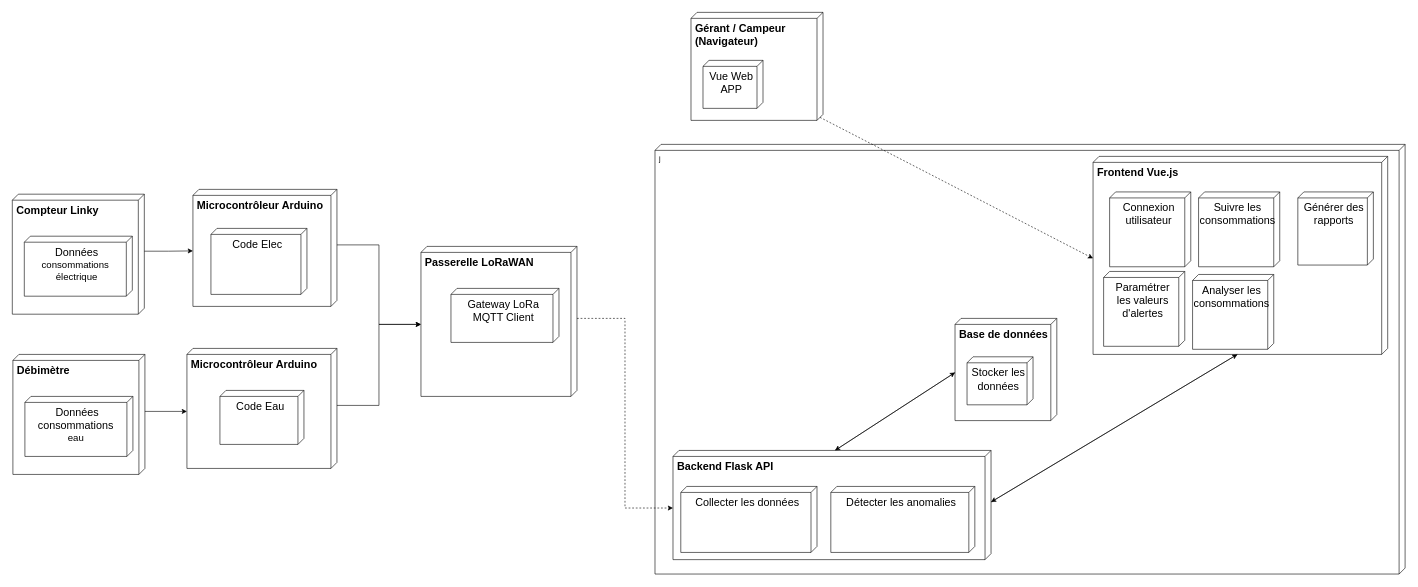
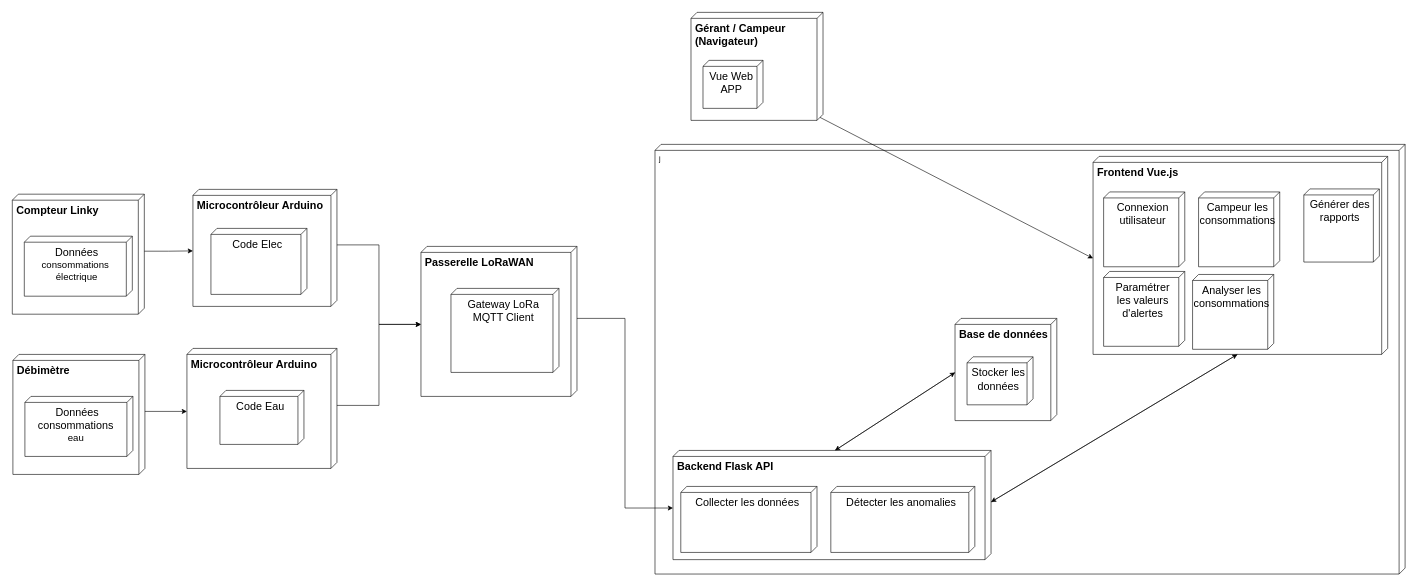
  <mxCell id="0" />
  <mxCell id="1" parent="0" />
  <mxCell id="2" value="&lt;font style=&quot;font-size: 18px;&quot;&gt;&lt;b&gt;Compteur Linky&lt;/b&gt;&lt;/font&gt;" style="verticalAlign=top;align=left;shape=cube;size=10;direction=south;fontStyle=0;html=1;boundedLbl=1;spacingLeft=5;whiteSpace=wrap;" vertex="1" parent="1"><mxGeometry x="20" y="323" width="220" height="200" as="geometry" /></mxCell>
  <mxCell id="3" value="&lt;font style=&quot;font-size: 18px;&quot;&gt;Données&lt;/font&gt;&lt;div&gt;&lt;font size=&quot;3&quot;&gt;consommations&amp;nbsp;&lt;/font&gt;&lt;/div&gt;&lt;div&gt;&lt;font size=&quot;3&quot;&gt;électrique&lt;/font&gt;&lt;/div&gt;" style="verticalAlign=top;align=center;shape=cube;size=10;direction=south;html=1;boundedLbl=1;spacingLeft=5;whiteSpace=wrap;" vertex="1" parent="2"><mxGeometry width="180" height="100" relative="1" as="geometry"><mxPoint x="20" y="70" as="offset" /></mxGeometry></mxCell>
  <mxCell id="4" value="&lt;font style=&quot;font-size: 18px;&quot;&gt;&lt;b&gt;Passerelle LoRaWAN&lt;/b&gt;&lt;/font&gt;" style="verticalAlign=top;align=left;shape=cube;size=10;direction=south;fontStyle=0;html=1;boundedLbl=1;spacingLeft=5;whiteSpace=wrap;" vertex="1" parent="1"><mxGeometry x="701" y="410" width="260" height="250" as="geometry" /></mxCell>
  <mxCell id="5" value="&lt;font style=&quot;font-size: 18px;&quot;&gt;&lt;b&gt;Microcontrôleur Arduino&amp;nbsp;&lt;/b&gt;&lt;/font&gt;" style="verticalAlign=top;align=left;shape=cube;size=10;direction=south;fontStyle=0;html=1;boundedLbl=1;spacingLeft=5;whiteSpace=wrap;" vertex="1" parent="1"><mxGeometry x="311" y="580" width="250" height="200" as="geometry" /></mxCell>
  <mxCell id="6" value="&lt;font style=&quot;font-size: 18px;&quot;&gt;Code Eau&lt;/font&gt;" style="verticalAlign=top;align=center;shape=cube;size=10;direction=south;html=1;boundedLbl=1;spacingLeft=5;whiteSpace=wrap;" vertex="1" parent="5"><mxGeometry width="140" height="90" relative="1" as="geometry"><mxPoint x="55" y="70" as="offset" /></mxGeometry></mxCell>
  <mxCell id="7" value="&lt;font style=&quot;font-size: 18px;&quot;&gt;&lt;b&gt;Microcontrôleur Arduino&amp;nbsp;&lt;/b&gt;&lt;/font&gt;" style="verticalAlign=top;align=left;shape=cube;size=10;direction=south;fontStyle=0;html=1;boundedLbl=1;spacingLeft=5;whiteSpace=wrap;" vertex="1" parent="1"><mxGeometry x="321" y="315" width="240" height="195" as="geometry" /></mxCell>
  <mxCell id="8" value="&lt;font style=&quot;font-size: 18px;&quot;&gt;Code Elec&lt;/font&gt;" style="verticalAlign=top;align=center;shape=cube;size=10;direction=south;html=1;boundedLbl=1;spacingLeft=5;whiteSpace=wrap;" vertex="1" parent="7"><mxGeometry width="160" height="110" relative="1" as="geometry"><mxPoint x="30" y="65" as="offset" /></mxGeometry></mxCell>
- <mxCell id="9" value="&lt;font style=&quot;font-size: 18px;&quot;&gt;Gateway LoRa&lt;/font&gt;&lt;div&gt;&lt;font style=&quot;font-size: 18px;&quot;&gt;MQTT Client&lt;/font&gt;&lt;/div&gt;" style="verticalAlign=top;align=center;shape=cube;size=10;direction=south;html=1;boundedLbl=1;spacingLeft=5;whiteSpace=wrap;" vertex="1" parent="1"><mxGeometry x="751" y="480" width="180" height="90" as="geometry" /></mxCell>
+ <mxCell id="9" value="&lt;font style=&quot;font-size: 18px;&quot;&gt;Gateway LoRa&lt;/font&gt;&lt;div&gt;&lt;font style=&quot;font-size: 18px;&quot;&gt;MQTT Client&lt;/font&gt;&lt;/div&gt;" style="verticalAlign=top;align=center;shape=cube;size=10;direction=south;html=1;boundedLbl=1;spacingLeft=5;whiteSpace=wrap;" vertex="1" parent="1"><mxGeometry x="751" y="480" width="180" height="140" as="geometry" /></mxCell>
  <mxCell id="10" value="&lt;font style=&quot;font-size: 18px;&quot;&gt;&lt;b&gt;Gérant / Campeur (Navigateur)&lt;/b&gt;&lt;/font&gt;" style="verticalAlign=top;align=left;shape=cube;size=10;direction=south;fontStyle=0;html=1;boundedLbl=1;spacingLeft=5;whiteSpace=wrap;" vertex="1" parent="1"><mxGeometry x="1151" y="20" width="220" height="180" as="geometry" /></mxCell>
  <mxCell id="11" value="&lt;font style=&quot;font-size: 18px;&quot;&gt;Vue Web APP&lt;/font&gt;" style="verticalAlign=top;align=center;shape=cube;size=10;direction=south;html=1;boundedLbl=1;spacingLeft=5;whiteSpace=wrap;" vertex="1" parent="10"><mxGeometry width="100" height="80" relative="1" as="geometry"><mxPoint x="20" y="80" as="offset" /></mxGeometry></mxCell>
  <mxCell id="12" value="j" style="verticalAlign=top;align=left;shape=cube;size=10;direction=south;fontStyle=0;html=1;boundedLbl=1;spacingLeft=5;whiteSpace=wrap;" vertex="1" parent="1"><mxGeometry x="1091" y="240" width="1250" height="716" as="geometry" /></mxCell>
  <mxCell id="13" value="&lt;b&gt;&lt;font style=&quot;font-size: 18px;&quot;&gt;Frontend Vue.js&lt;/font&gt;&lt;/b&gt;" style="verticalAlign=top;align=left;shape=cube;size=10;direction=south;fontStyle=0;html=1;boundedLbl=1;spacingLeft=5;whiteSpace=wrap;" vertex="1" parent="12"><mxGeometry x="730" y="20" width="491" height="330" as="geometry" /></mxCell>
- <mxCell id="14" value="&lt;font style=&quot;font-size: 18px;&quot;&gt;Connexion utilisateur&lt;/font&gt;" style="verticalAlign=top;align=center;shape=cube;size=10;direction=south;html=1;boundedLbl=1;spacingLeft=5;whiteSpace=wrap;" vertex="1" parent="13"><mxGeometry x="27.584" y="59.244" width="135.262" height="124.724" as="geometry" /></mxCell>
+ <mxCell id="14" value="&lt;font style=&quot;font-size: 18px;&quot;&gt;Connexion utilisateur&lt;/font&gt;" style="verticalAlign=top;align=center;shape=cube;size=10;direction=south;html=1;boundedLbl=1;spacingLeft=5;whiteSpace=wrap;" vertex="1" parent="13"><mxGeometry x="17.584" y="59.244" width="135.262" height="124.724" as="geometry" /></mxCell>
  <mxCell id="15" value="&lt;span style=&quot;text-align: left;&quot;&gt;&lt;font style=&quot;font-size: 18px;&quot;&gt;Paramétrer les valeurs d'alertes&lt;/font&gt;&lt;/span&gt;" style="verticalAlign=top;align=center;shape=cube;size=10;direction=south;html=1;boundedLbl=1;spacingLeft=5;whiteSpace=wrap;" vertex="1" parent="13"><mxGeometry x="17.584" y="191.764" width="135.262" height="124.724" as="geometry" /></mxCell>
- <mxCell id="16" value="&lt;span style=&quot;text-align: left;&quot;&gt;&lt;font style=&quot;font-size: 18px;&quot;&gt;Suivre les consommations&lt;/font&gt;&lt;/span&gt;" style="verticalAlign=top;align=center;shape=cube;size=10;direction=south;html=1;boundedLbl=1;spacingLeft=5;whiteSpace=wrap;" vertex="1" parent="13"><mxGeometry x="175.84" y="59.244" width="135.262" height="124.724" as="geometry" /></mxCell>
+ <mxCell id="16" value="&lt;span style=&quot;text-align: left;&quot;&gt;&lt;font style=&quot;font-size: 18px;&quot;&gt;Campeur les consommations&lt;/font&gt;&lt;/span&gt;" style="verticalAlign=top;align=center;shape=cube;size=10;direction=south;html=1;boundedLbl=1;spacingLeft=5;whiteSpace=wrap;" vertex="1" parent="13"><mxGeometry x="175.84" y="59.244" width="135.262" height="124.724" as="geometry" /></mxCell>
  <mxCell id="17" value="&lt;span style=&quot;text-align: left;&quot;&gt;&lt;font style=&quot;font-size: 18px;&quot;&gt;Analyser les consommations&lt;/font&gt;&lt;/span&gt;" style="verticalAlign=top;align=center;shape=cube;size=10;direction=south;html=1;boundedLbl=1;spacingLeft=5;whiteSpace=wrap;" vertex="1" parent="13"><mxGeometry x="165.84" y="196.766" width="135.262" height="124.724" as="geometry" /></mxCell>
- <mxCell id="18" value="&lt;font style=&quot;font-size: 18px;&quot;&gt;Générer des rapports&lt;/font&gt;" style="verticalAlign=top;align=center;shape=cube;size=10;direction=south;html=1;boundedLbl=1;spacingLeft=5;whiteSpace=wrap;" vertex="1" parent="13"><mxGeometry x="341.261" y="59.239" width="125.864" height="121.859" as="geometry" /></mxCell>
+ <mxCell id="18" value="&lt;font style=&quot;font-size: 18px;&quot;&gt;Générer des rapports&lt;/font&gt;" style="verticalAlign=top;align=center;shape=cube;size=10;direction=south;html=1;boundedLbl=1;spacingLeft=5;whiteSpace=wrap;" vertex="1" parent="13"><mxGeometry x="351.261" y="54.239" width="125.864" height="121.859" as="geometry" /></mxCell>
  <mxCell id="19" value="&lt;b&gt;&lt;font style=&quot;font-size: 18px;&quot;&gt;Base de données&lt;/font&gt;&lt;/b&gt;" style="verticalAlign=top;align=left;shape=cube;size=10;direction=south;fontStyle=0;html=1;boundedLbl=1;spacingLeft=5;whiteSpace=wrap;" vertex="1" parent="12"><mxGeometry x="500" y="290" width="169.64" height="170.31" as="geometry" /></mxCell>
  <mxCell id="20" value="&lt;font style=&quot;font-size: 18px;&quot;&gt;Stocker les données&lt;/font&gt;" style="verticalAlign=top;align=center;shape=cube;size=10;direction=south;html=1;boundedLbl=1;spacingLeft=5;whiteSpace=wrap;" vertex="1" parent="19"><mxGeometry width="110" height="80" relative="1" as="geometry"><mxPoint x="20" y="64" as="offset" /></mxGeometry></mxCell>
  <mxCell id="21" style="edgeStyle=none;rounded=0;orthogonalLoop=1;jettySize=auto;html=1;exitX=0;exitY=0;exitDx=0;exitDy=260;exitPerimeter=0;elbow=vertical;entryX=0;entryY=0;entryDx=90.155;entryDy=169.64;entryPerimeter=0;" edge="1" parent="12" source="22" target="19"><mxGeometry relative="1" as="geometry"><mxPoint x="-150" y="630" as="targetPoint" /></mxGeometry></mxCell>
  <mxCell id="22" value="&lt;font style=&quot;font-size: 18px;&quot;&gt;&lt;b&gt;Backend Flask API&amp;nbsp;&lt;/b&gt;&lt;/font&gt;" style="verticalAlign=top;align=left;shape=cube;size=10;direction=south;fontStyle=0;html=1;boundedLbl=1;spacingLeft=5;whiteSpace=wrap;" vertex="1" parent="12"><mxGeometry x="30" y="510" width="530" height="182" as="geometry" /></mxCell>
  <mxCell id="23" value="&lt;font style=&quot;font-size: 18px;&quot;&gt;Détecter les anomalies&lt;/font&gt;" style="verticalAlign=top;align=center;shape=cube;size=10;direction=south;html=1;boundedLbl=1;spacingLeft=5;whiteSpace=wrap;" vertex="1" parent="22"><mxGeometry width="240" height="110" relative="1" as="geometry"><mxPoint x="263" y="60" as="offset" /></mxGeometry></mxCell>
  <mxCell id="24" value="&lt;span style=&quot;text-align: left;&quot;&gt;&lt;font style=&quot;font-size: 18px;&quot;&gt;Collecter les données&lt;/font&gt;&lt;/span&gt;" style="verticalAlign=top;align=center;shape=cube;size=10;direction=south;html=1;boundedLbl=1;spacingLeft=5;whiteSpace=wrap;" vertex="1" parent="22"><mxGeometry x="13" y="60" width="227" height="110" as="geometry" /></mxCell>
  <mxCell id="25" style="edgeStyle=none;rounded=0;orthogonalLoop=1;jettySize=auto;html=1;exitX=0;exitY=0;exitDx=90.155;exitDy=169.64;exitPerimeter=0;entryX=0;entryY=0;entryDx=0;entryDy=260;entryPerimeter=0;elbow=vertical;" edge="1" parent="12" source="19" target="22"><mxGeometry relative="1" as="geometry" /></mxCell>
  <mxCell id="26" style="edgeStyle=none;rounded=0;orthogonalLoop=1;jettySize=auto;html=1;exitX=0;exitY=0;exitDx=330;exitDy=250.5;exitPerimeter=0;entryX=0;entryY=0;entryDx=86;entryDy=0;entryPerimeter=0;elbow=vertical;" edge="1" parent="12" source="13" target="22"><mxGeometry relative="1" as="geometry" /></mxCell>
  <mxCell id="27" style="edgeStyle=none;rounded=0;orthogonalLoop=1;jettySize=auto;html=1;exitX=0;exitY=0;exitDx=86;exitDy=0;exitPerimeter=0;entryX=0;entryY=0;entryDx=330;entryDy=250.5;entryPerimeter=0;elbow=vertical;" edge="1" parent="12" source="22" target="13"><mxGeometry relative="1" as="geometry" /></mxCell>
  <mxCell id="28" value="&#10;" style="text;whiteSpace=wrap;" vertex="1" parent="1"><mxGeometry x="1411" y="340" width="270" height="100" as="geometry" /></mxCell>
  <mxCell id="29" value="&#10;" style="text;whiteSpace=wrap;" vertex="1" parent="1"><mxGeometry x="1431" y="450" width="170" height="70" as="geometry" /></mxCell>
  <mxCell id="30" value="&lt;font style=&quot;font-size: 18px;&quot;&gt;&lt;b&gt;Débimètre&lt;/b&gt;&lt;/font&gt;" style="verticalAlign=top;align=left;shape=cube;size=10;direction=south;fontStyle=0;html=1;boundedLbl=1;spacingLeft=5;whiteSpace=wrap;" vertex="1" parent="1"><mxGeometry x="21" y="590" width="220" height="200" as="geometry" /></mxCell>
  <mxCell id="31" value="&lt;font style=&quot;font-size: 18px;&quot;&gt;Données&lt;/font&gt;&lt;div&gt;&lt;font style=&quot;font-size: 18px;&quot;&gt;consommations&lt;/font&gt;&lt;font style=&quot;font-size: 18px;&quot;&gt;&amp;nbsp;&lt;/font&gt;&lt;/div&gt;&lt;div&gt;&lt;font size=&quot;3&quot;&gt;&lt;span style=&quot;background-color: transparent; color: light-dark(rgb(0, 0, 0), rgb(255, 255, 255));&quot;&gt;eau&lt;/span&gt;&lt;span style=&quot;background-color: transparent; color: light-dark(rgb(0, 0, 0), rgb(255, 255, 255));&quot;&gt;&amp;nbsp;&lt;/span&gt;&lt;/font&gt;&lt;/div&gt;" style="verticalAlign=top;align=center;shape=cube;size=10;direction=south;html=1;boundedLbl=1;spacingLeft=5;whiteSpace=wrap;" vertex="1" parent="30"><mxGeometry width="180" height="100" relative="1" as="geometry"><mxPoint x="20" y="70" as="offset" /></mxGeometry></mxCell>
  <mxCell id="32" style="edgeStyle=orthogonalEdgeStyle;rounded=0;orthogonalLoop=1;jettySize=auto;html=1;exitX=0;exitY=0;exitDx=95;exitDy=0;exitPerimeter=0;entryX=0;entryY=0;entryDx=102.5;entryDy=240;entryPerimeter=0;" edge="1" parent="1" source="2" target="7"><mxGeometry relative="1" as="geometry" /></mxCell>
  <mxCell id="33" style="edgeStyle=orthogonalEdgeStyle;rounded=0;orthogonalLoop=1;jettySize=auto;html=1;exitX=0;exitY=0;exitDx=95;exitDy=0;exitPerimeter=0;entryX=0;entryY=0;entryDx=105;entryDy=250;entryPerimeter=0;" edge="1" parent="1" source="30" target="5"><mxGeometry relative="1" as="geometry" /></mxCell>
  <mxCell id="34" style="edgeStyle=orthogonalEdgeStyle;rounded=0;orthogonalLoop=1;jettySize=auto;html=1;exitX=0;exitY=0;exitDx=92.5;exitDy=0;exitPerimeter=0;entryX=0;entryY=0;entryDx=130;entryDy=260;entryPerimeter=0;" edge="1" parent="1" source="7" target="4"><mxGeometry relative="1" as="geometry" /></mxCell>
  <mxCell id="35" style="edgeStyle=orthogonalEdgeStyle;rounded=0;orthogonalLoop=1;jettySize=auto;html=1;exitX=0;exitY=0;exitDx=95;exitDy=0;exitPerimeter=0;entryX=0;entryY=0;entryDx=130;entryDy=260;entryPerimeter=0;" edge="1" parent="1" source="5" target="4"><mxGeometry relative="1" as="geometry" /></mxCell>
- <mxCell id="36" style="edgeStyle=orthogonalEdgeStyle;rounded=0;orthogonalLoop=1;jettySize=auto;html=1;exitX=0;exitY=0;exitDx=120.0;exitDy=0;exitPerimeter=0;entryX=0;entryY=0;entryDx=96;entryDy=530;entryPerimeter=0;dashed=1;" edge="1" parent="1" source="4" target="22"><mxGeometry relative="1" as="geometry" /></mxCell>
- <mxCell id="37" style="edgeStyle=none;rounded=0;orthogonalLoop=1;jettySize=auto;html=1;exitX=0;exitY=0;exitDx=175;exitDy=5;exitPerimeter=0;entryX=0;entryY=0;entryDx=170;entryDy=491;entryPerimeter=0;elbow=vertical;dashed=1;" edge="1" parent="1" source="10" target="13"><mxGeometry relative="1" as="geometry" /></mxCell>
+ <mxCell id="36" style="edgeStyle=orthogonalEdgeStyle;rounded=0;orthogonalLoop=1;jettySize=auto;html=1;exitX=0;exitY=0;exitDx=120.0;exitDy=0;exitPerimeter=0;entryX=0;entryY=0;entryDx=96;entryDy=530;entryPerimeter=0;" edge="1" parent="1" source="4" target="22"><mxGeometry relative="1" as="geometry" /></mxCell>
+ <mxCell id="37" style="edgeStyle=none;rounded=0;orthogonalLoop=1;jettySize=auto;html=1;exitX=0;exitY=0;exitDx=175;exitDy=5;exitPerimeter=0;entryX=0;entryY=0;entryDx=170;entryDy=491;entryPerimeter=0;elbow=vertical;" edge="1" parent="1" source="10" target="13"><mxGeometry relative="1" as="geometry" /></mxCell>
